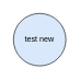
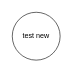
  <mxCell id="0" />
  <mxCell id="1" parent="0" />
- <mxCell id="2" value="test new" style="ellipse;whiteSpace=wrap;html=1;aspect=fixed;fillColor=#dae8fc;" vertex="1" parent="1"><mxGeometry x="20" y="20" width="80" height="80" as="geometry" /></mxCell>
+ <mxCell id="2" value="test new" style="ellipse;whiteSpace=wrap;html=1;aspect=fixed;" vertex="1" parent="1"><mxGeometry x="20" y="20" width="80" height="80" as="geometry" /></mxCell>
